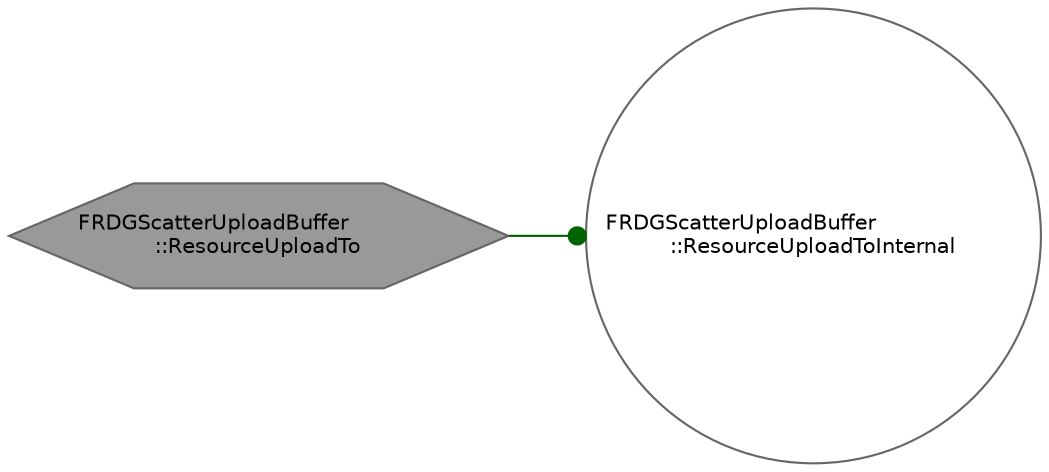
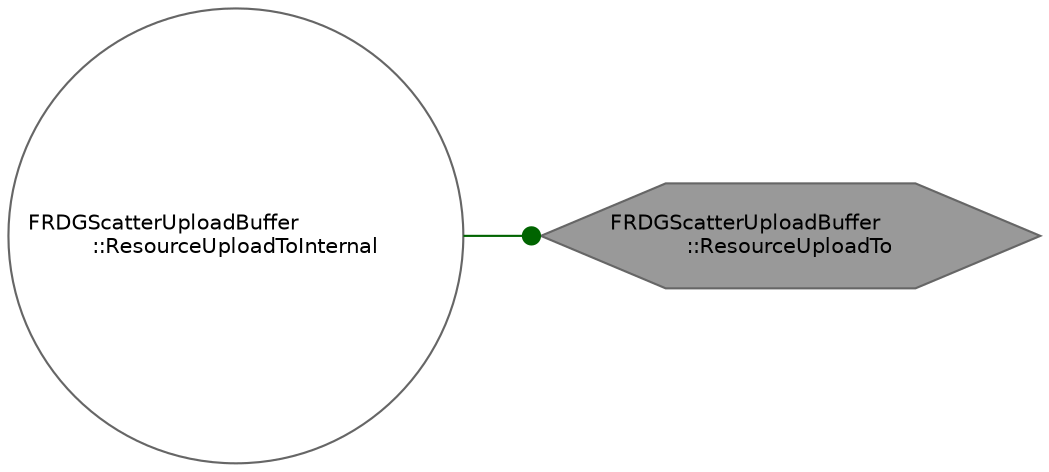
  digraph {
    rankdir=LR
    fontname="DejaVu Sans"
    node [fontname="DejaVu Sans" fontsize=10 style=filled]
    n1 [color=gray40 fillcolor=grey60 fontcolor=black height=0.2 label="FRDGScatterUploadBuffer\l::ResourceUploadTo" shape=hexagon width=0.4]
    n2 [color=grey40 fillcolor=white height=0.2 label="FRDGScatterUploadBuffer\l::ResourceUploadToInternal" shape=circle width=0.4]
-   n1 -> n2 [color=darkgreen fontname="DejaVu Sans" fontsize=10 labelfontname=Helvetica labelfontsize=10 style=solid arrowhead=dot]
+   n2 -> n1 [color=darkgreen fontname="DejaVu Sans" fontsize=10 labelfontname=Helvetica labelfontsize=10 style=solid arrowhead=dot]
  }
